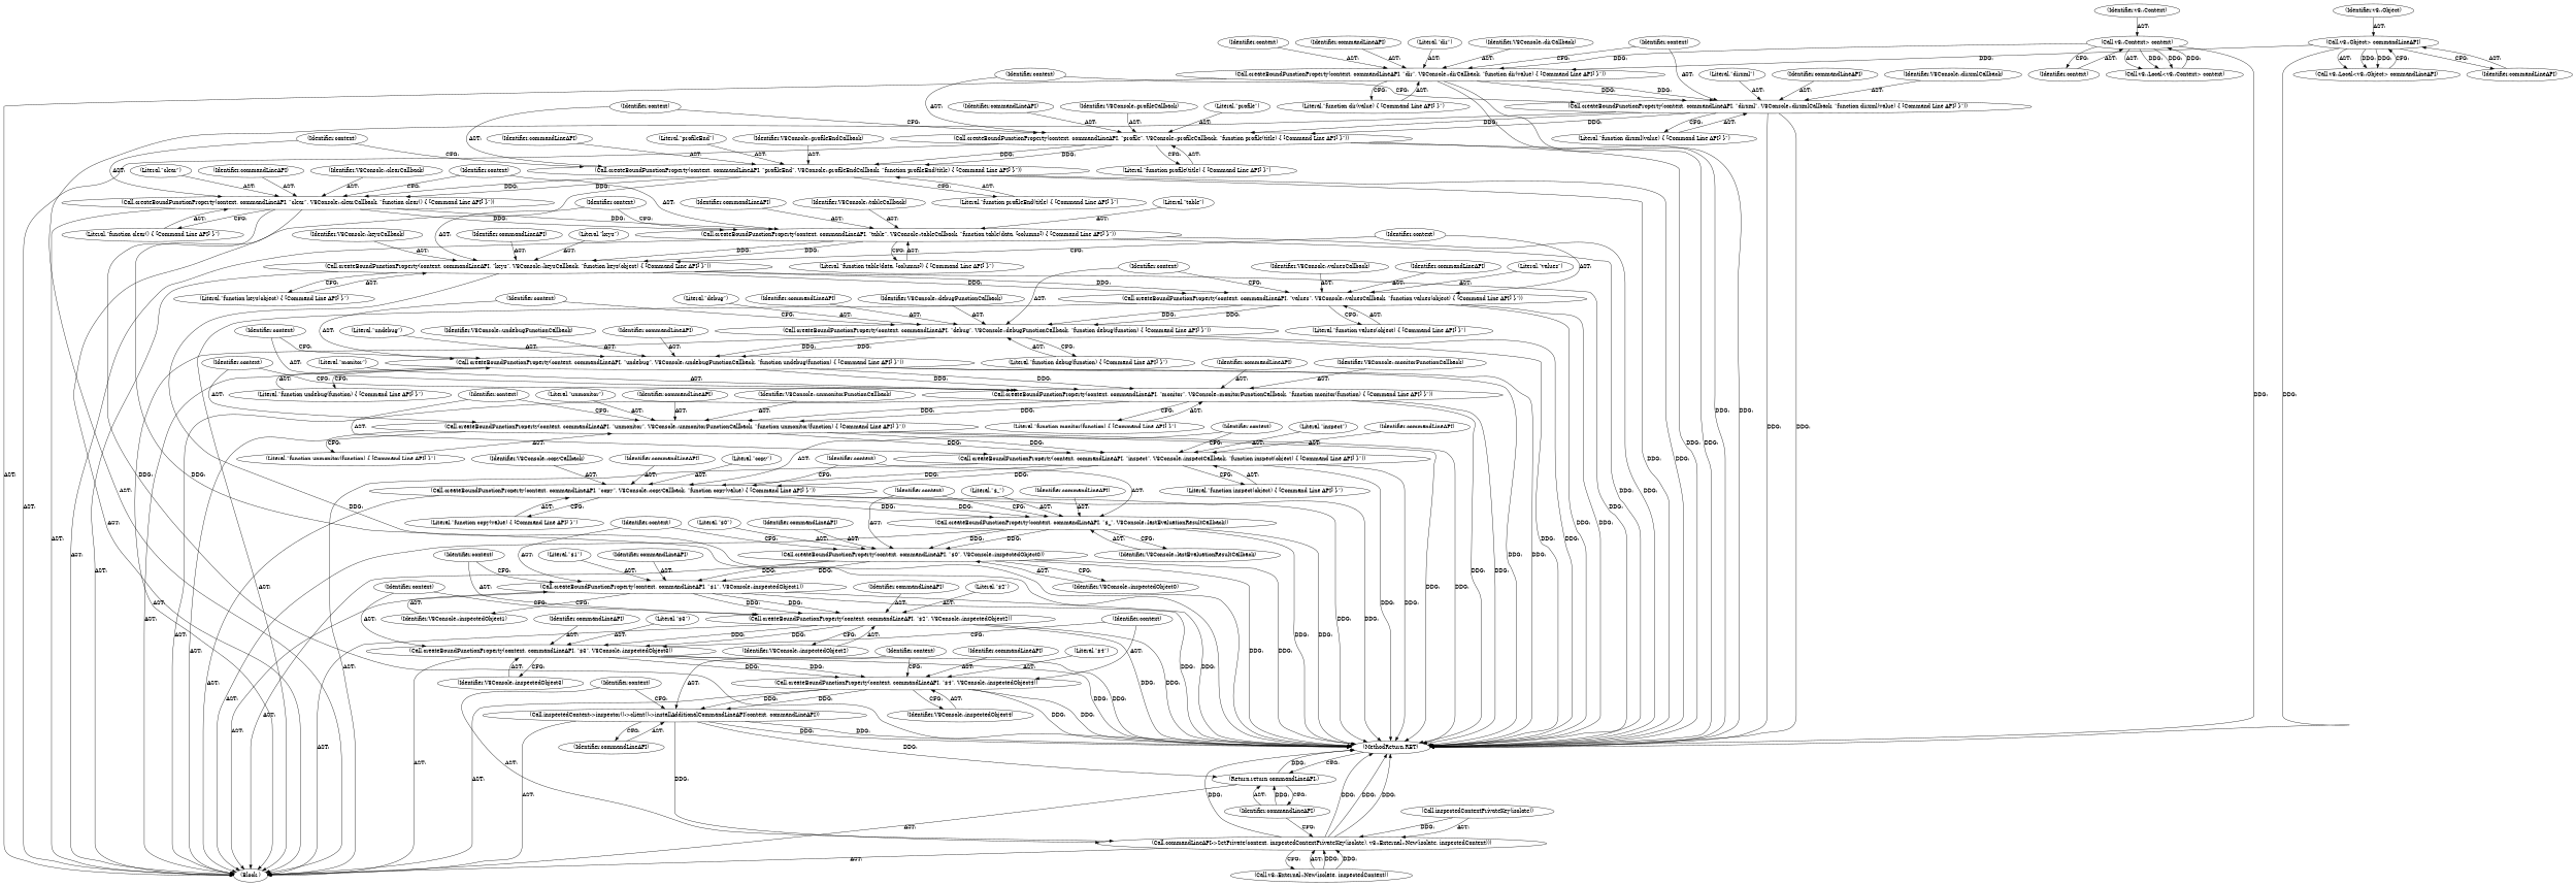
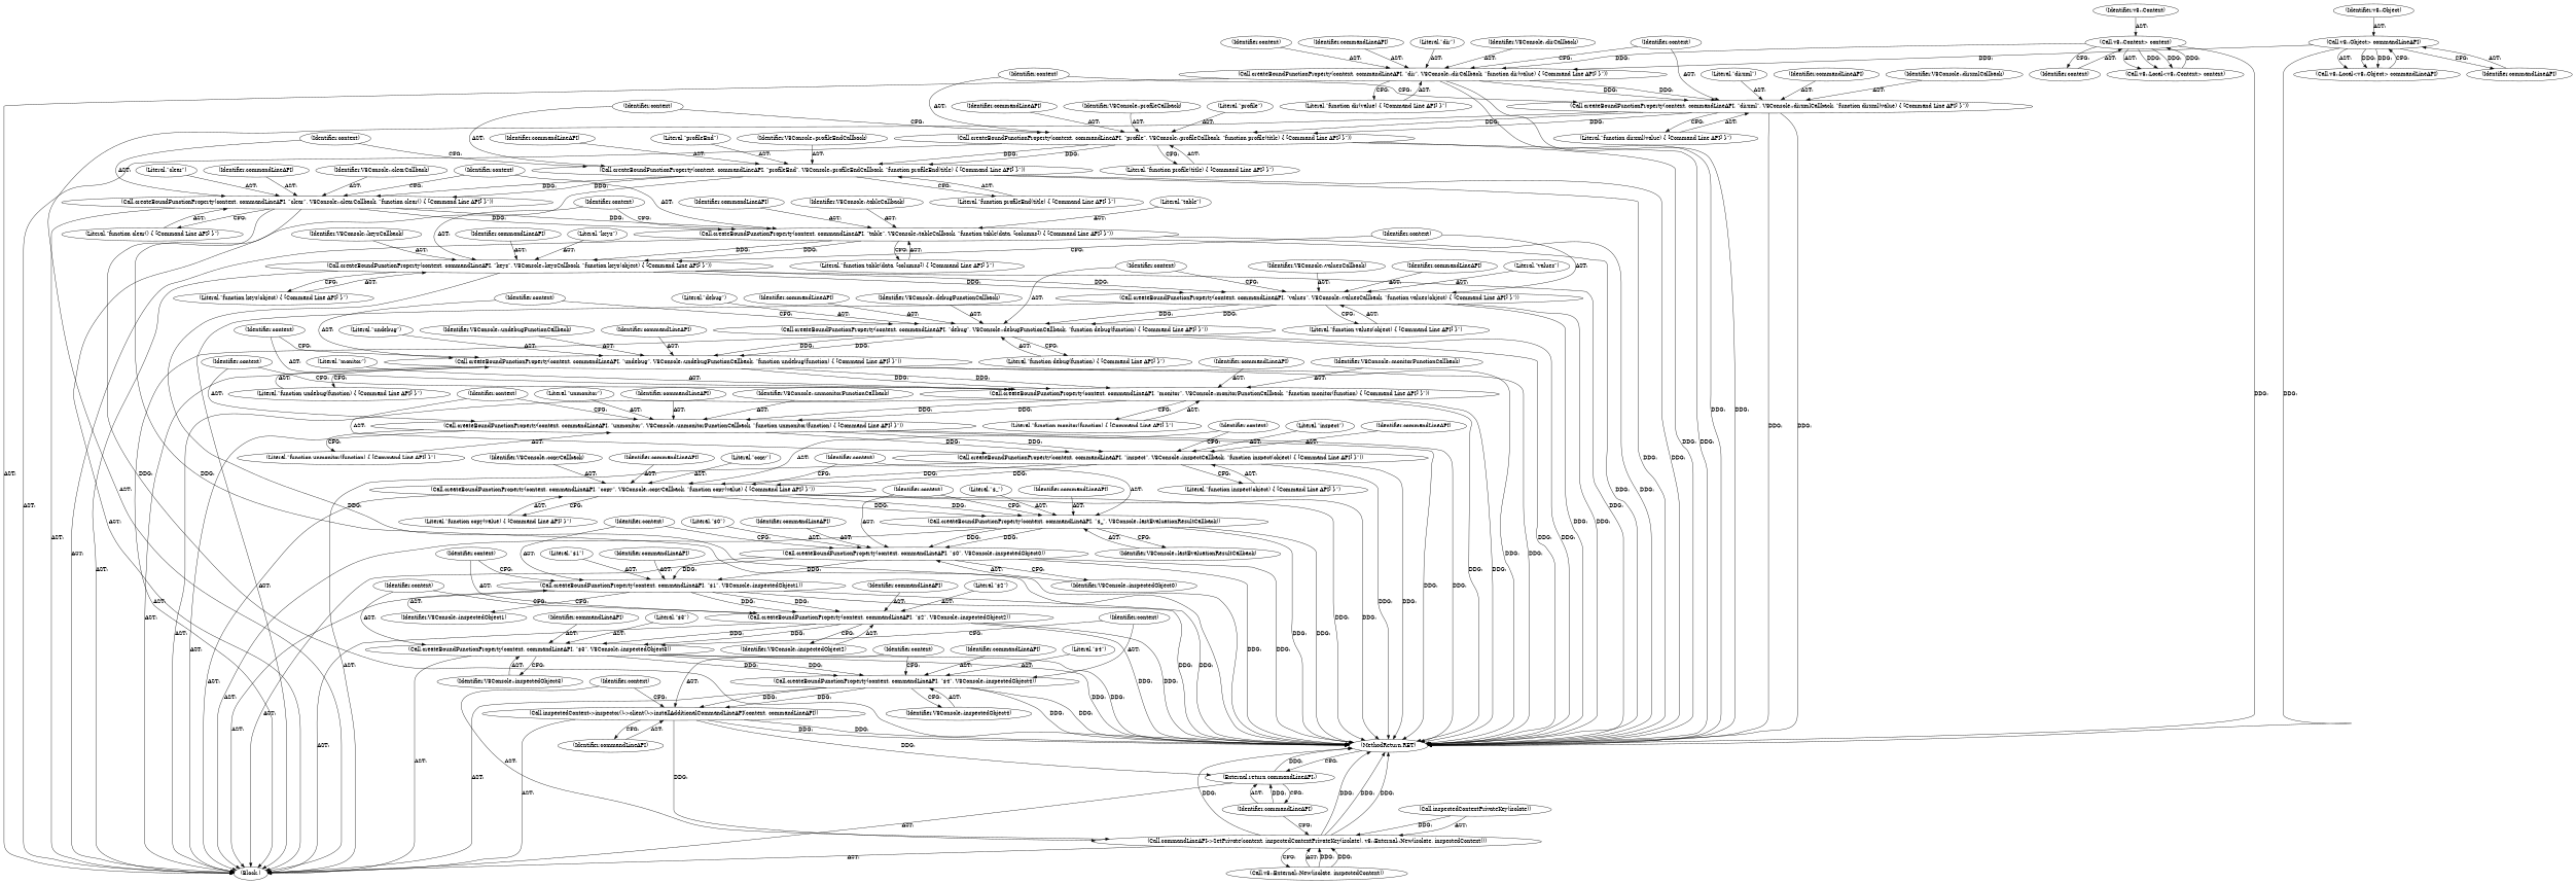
  digraph {
    n1 [label="(Call,createBoundFunctionProperty(context, commandLineAPI, \"$1\", V8Console::inspectedObject1))"]
    n2 [label="(Call,createBoundFunctionProperty(context, commandLineAPI, \"$2\", V8Console::inspectedObject2))"]
    n3 [label="(MethodReturn,RET)"]
    n4 [label="(Identifier,V8Console::inspectedObject1)"]
    n5 [label="(Block,)"]
    n6 [label="(Call,createBoundFunctionProperty(context, commandLineAPI, \"$3\", V8Console::inspectedObject3))"]
    n7 [label="(Identifier,V8Console::inspectedObject2)"]
-   n8 [label="(Return,return commandLineAPI;)"]
+   n8 [label="(External,return commandLineAPI;)"]
    n9 [label="(Call,createBoundFunctionProperty(context, commandLineAPI, \"$0\", V8Console::inspectedObject0))"]
    n10 [label="(Identifier,V8Console::inspectedObject0)"]
    n11 [label="(Call,createBoundFunctionProperty(context, commandLineAPI, \"$_\", V8Console::lastEvaluationResultCallback))"]
    n12 [label="(Identifier,V8Console::lastEvaluationResultCallback)"]
    n13 [label="(Call,createBoundFunctionProperty(context, commandLineAPI, \"copy\", V8Console::copyCallback, \"function copy(value) { [Command Line API] }\"))"]
    n14 [label="(Literal,\"function copy(value) { [Command Line API] }\")"]
    n15 [label="(Call,createBoundFunctionProperty(context, commandLineAPI, \"inspect\", V8Console::inspectCallback, \"function inspect(object) { [Command Line API] }\"))"]
    n16 [label="(Literal,\"function inspect(object) { [Command Line API] }\")"]
    n17 [label="(Call,createBoundFunctionProperty(context, commandLineAPI, \"unmonitor\", V8Console::unmonitorFunctionCallback, \"function unmonitor(function) { [Command Line API] }\"))"]
    n18 [label="(Literal,\"function unmonitor(function) { [Command Line API] }\")"]
    n19 [label="(Call,createBoundFunctionProperty(context, commandLineAPI, \"monitor\", V8Console::monitorFunctionCallback, \"function monitor(function) { [Command Line API] }\"))"]
    n20 [label="(Literal,\"function monitor(function) { [Command Line API] }\")"]
    n21 [label="(Call,createBoundFunctionProperty(context, commandLineAPI, \"undebug\", V8Console::undebugFunctionCallback, \"function undebug(function) { [Command Line API] }\"))"]
    n22 [label="(Literal,\"function undebug(function) { [Command Line API] }\")"]
    n23 [label="(Call,createBoundFunctionProperty(context, commandLineAPI, \"debug\", V8Console::debugFunctionCallback, \"function debug(function) { [Command Line API] }\"))"]
    n24 [label="(Literal,\"function debug(function) { [Command Line API] }\")"]
    n25 [label="(Call,createBoundFunctionProperty(context, commandLineAPI, \"values\", V8Console::valuesCallback, \"function values(object) { [Command Line API] }\"))"]
    n26 [label="(Literal,\"function values(object) { [Command Line API] }\")"]
    n27 [label="(Call,createBoundFunctionProperty(context, commandLineAPI, \"keys\", V8Console::keysCallback, \"function keys(object) { [Command Line API] }\"))"]
    n28 [label="(Literal,\"function keys(object) { [Command Line API] }\")"]
    n29 [label="(Call,createBoundFunctionProperty(context, commandLineAPI, \"table\", V8Console::tableCallback, \"function table(data, [columns]) { [Command Line API] }\"))"]
    n30 [label="(Literal,\"function table(data, [columns]) { [Command Line API] }\")"]
    n31 [label="(Call,createBoundFunctionProperty(context, commandLineAPI, \"clear\", V8Console::clearCallback, \"function clear() { [Command Line API] }\"))"]
    n32 [label="(Literal,\"function clear() { [Command Line API] }\")"]
    n33 [label="(Call,createBoundFunctionProperty(context, commandLineAPI, \"profileEnd\", V8Console::profileEndCallback, \"function profileEnd(title) { [Command Line API] }\"))"]
    n34 [label="(Literal,\"function profileEnd(title) { [Command Line API] }\")"]
    n35 [label="(Call,createBoundFunctionProperty(context, commandLineAPI, \"profile\", V8Console::profileCallback, \"function profile(title) { [Command Line API] }\"))"]
    n36 [label="(Literal,\"function profile(title) { [Command Line API] }\")"]
    n37 [label="(Call,createBoundFunctionProperty(context, commandLineAPI, \"dirxml\", V8Console::dirxmlCallback, \"function dirxml(value) { [Command Line API] }\"))"]
    n38 [label="(Literal,\"function dirxml(value) { [Command Line API] }\")"]
    n39 [label="(Call,createBoundFunctionProperty(context, commandLineAPI, \"dir\", V8Console::dirCallback, \"function dir(value) { [Command Line API] }\"))"]
    n40 [label="(Literal,\"function dir(value) { [Command Line API] }\")"]
    n41 [label="(Call,v8::Context> context)"]
    n42 [label="(Call,v8::Local<v8::Context> context)"]
    n43 [label="(Identifier,context)"]
    n44 [label="(Call,v8::Object> commandLineAPI)"]
    n45 [label="(Identifier,commandLineAPI)"]
    n46 [label="(Call,v8::Local<v8::Object> commandLineAPI)"]
    n47 [label="(Call,createBoundFunctionProperty(context, commandLineAPI, \"$4\", V8Console::inspectedObject4))"]
    n48 [label="(Identifier,V8Console::inspectedObject3)"]
    n49 [label="(Call,inspectedContext->inspector()->client()->installAdditionalCommandLineAPI(context, commandLineAPI))"]
    n50 [label="(Identifier,V8Console::inspectedObject4)"]
    n51 [label="(Call,commandLineAPI->SetPrivate(context, inspectedContextPrivateKey(isolate), v8::External::New(isolate, inspectedContext)))"]
    n52 [label="(Identifier,commandLineAPI)"]
    n53 [label="(Call,v8::External::New(isolate, inspectedContext))"]
    n54 [label="(Identifier,commandLineAPI)"]
    n55 [label="(Identifier,commandLineAPI)"]
    n56 [label="(Identifier,context)"]
    n57 [label="(Identifier,commandLineAPI)"]
    n58 [label="(Identifier,context)"]
    n59 [label="(Literal,\"$4\")"]
    n60 [label="(Identifier,commandLineAPI)"]
    n61 [label="(Identifier,v8::Context)"]
    n62 [label="(Literal,\"$_\")"]
    n63 [label="(Identifier,commandLineAPI)"]
    n64 [label="(Identifier,V8Console::monitorFunctionCallback)"]
    n65 [label="(Literal,\"keys\")"]
    n66 [label="(Identifier,V8Console::keysCallback)"]
    n67 [label="(Identifier,context)"]
    n68 [label="(Identifier,commandLineAPI)"]
    n69 [label="(Identifier,context)"]
    n70 [label="(Identifier,commandLineAPI)"]
    n71 [label="(Identifier,V8Console::tableCallback)"]
    n72 [label="(Identifier,V8Console::dirCallback)"]
    n73 [label="(Identifier,context)"]
    n74 [label="(Identifier,commandLineAPI)"]
    n75 [label="(Identifier,context)"]
    n76 [label="(Literal,\"undebug\")"]
    n77 [label="(Identifier,V8Console::copyCallback)"]
    n78 [label="(Identifier,V8Console::profileCallback)"]
    n79 [label="(Identifier,context)"]
    n80 [label="(Identifier,context)"]
    n81 [label="(Call,inspectedContextPrivateKey(isolate))"]
    n82 [label="(Identifier,V8Console::dirxmlCallback)"]
    n83 [label="(Literal,\"$3\")"]
    n84 [label="(Identifier,context)"]
    n85 [label="(Identifier,context)"]
    n86 [label="(Identifier,V8Console::clearCallback)"]
    n87 [label="(Identifier,commandLineAPI)"]
    n88 [label="(Identifier,V8Console::debugFunctionCallback)"]
    n89 [label="(Identifier,V8Console::unmonitorFunctionCallback)"]
    n90 [label="(Literal,\"inspect\")"]
    n91 [label="(Identifier,context)"]
    n92 [label="(Identifier,context)"]
    n93 [label="(Identifier,context)"]
    n94 [label="(Literal,\"clear\")"]
    n95 [label="(Identifier,commandLineAPI)"]
    n96 [label="(Identifier,commandLineAPI)"]
    n97 [label="(Identifier,context)"]
    n98 [label="(Identifier,commandLineAPI)"]
    n99 [label="(Identifier,context)"]
    n100 [label="(Literal,\"debug\")"]
    n101 [label="(Identifier,commandLineAPI)"]
    n102 [label="(Literal,\"profileEnd\")"]
    n103 [label="(Identifier,context)"]
    n104 [label="(Literal,\"$1\")"]
    n105 [label="(Literal,\"unmonitor\")"]
    n106 [label="(Identifier,v8::Object)"]
    n107 [label="(Identifier,V8Console::valuesCallback)"]
    n108 [label="(Identifier,commandLineAPI)"]
    n109 [label="(Identifier,commandLineAPI)"]
    n110 [label="(Identifier,commandLineAPI)"]
    n111 [label="(Identifier,commandLineAPI)"]
    n112 [label="(Identifier,context)"]
    n113 [label="(Identifier,context)"]
    n114 [label="(Identifier,context)"]
    n115 [label="(Literal,\"monitor\")"]
    n116 [label="(Identifier,V8Console::undebugFunctionCallback)"]
    n117 [label="(Literal,\"profile\")"]
    n118 [label="(Literal,\"$0\")"]
    n119 [label="(Identifier,context)"]
    n120 [label="(Literal,\"copy\")"]
    n121 [label="(Literal,\"values\")"]
    n122 [label="(Identifier,commandLineAPI)"]
    n123 [label="(Literal,\"table\")"]
    n124 [label="(Identifier,context)"]
    n125 [label="(Identifier,context)"]
    n126 [label="(Literal,\"$2\")"]
    n127 [label="(Identifier,commandLineAPI)"]
    n128 [label="(Literal,\"dirxml\")"]
    n129 [label="(Literal,\"dir\")"]
    n130 [label="(Identifier,V8Console::profileEndCallback)"]
    n131 [label="(Identifier,commandLineAPI)"]
    n132 [label="(Identifier,commandLineAPI)"]
    n1 -> n2 [label="DDG: "]
    n1 -> n2 [label="DDG: "]
    n1 -> n3 [label="DDG: "]
    n1 -> n3 [label="DDG: "]
    n1 -> n4 [label="CFG: "]
    n1 -> n5 [label="AST: "]
    n2 -> n3 [label="DDG: "]
    n2 -> n3 [label="DDG: "]
    n2 -> n5 [label="AST: "]
    n2 -> n6 [label="DDG: "]
    n2 -> n6 [label="DDG: "]
    n2 -> n7 [label="CFG: "]
    n3 -> n8 [label="CFG: "]
    n4 -> n1 [label="AST: "]
    n6 -> n3 [label="DDG: "]
    n6 -> n3 [label="DDG: "]
    n6 -> n5 [label="AST: "]
    n6 -> n47 [label="DDG: "]
    n6 -> n47 [label="DDG: "]
    n6 -> n48 [label="CFG: "]
    n7 -> n2 [label="AST: "]
    n8 -> n3 [label="DDG: "]
    n8 -> n5 [label="AST: "]
    n8 -> n54 [label="CFG: "]
    n9 -> n1 [label="DDG: "]
    n9 -> n1 [label="DDG: "]
    n9 -> n3 [label="DDG: "]
    n9 -> n3 [label="DDG: "]
    n9 -> n5 [label="AST: "]
    n9 -> n10 [label="CFG: "]
    n10 -> n9 [label="AST: "]
    n11 -> n3 [label="DDG: "]
    n11 -> n3 [label="DDG: "]
    n11 -> n5 [label="AST: "]
    n11 -> n9 [label="DDG: "]
    n11 -> n9 [label="DDG: "]
    n11 -> n12 [label="CFG: "]
    n12 -> n11 [label="AST: "]
    n13 -> n3 [label="DDG: "]
    n13 -> n3 [label="DDG: "]
    n13 -> n5 [label="AST: "]
    n13 -> n11 [label="DDG: "]
    n13 -> n11 [label="DDG: "]
    n13 -> n14 [label="CFG: "]
    n14 -> n13 [label="AST: "]
    n15 -> n3 [label="DDG: "]
    n15 -> n3 [label="DDG: "]
    n15 -> n5 [label="AST: "]
    n15 -> n13 [label="DDG: "]
    n15 -> n13 [label="DDG: "]
    n15 -> n16 [label="CFG: "]
    n16 -> n15 [label="AST: "]
    n17 -> n3 [label="DDG: "]
    n17 -> n3 [label="DDG: "]
    n17 -> n5 [label="AST: "]
    n17 -> n15 [label="DDG: "]
    n17 -> n15 [label="DDG: "]
    n17 -> n18 [label="CFG: "]
    n18 -> n17 [label="AST: "]
    n19 -> n3 [label="DDG: "]
    n19 -> n3 [label="DDG: "]
    n19 -> n5 [label="AST: "]
    n19 -> n17 [label="DDG: "]
    n19 -> n17 [label="DDG: "]
    n19 -> n20 [label="CFG: "]
    n20 -> n19 [label="AST: "]
    n21 -> n3 [label="DDG: "]
    n21 -> n3 [label="DDG: "]
    n21 -> n5 [label="AST: "]
    n21 -> n19 [label="DDG: "]
    n21 -> n19 [label="DDG: "]
    n21 -> n22 [label="CFG: "]
    n22 -> n21 [label="AST: "]
    n23 -> n3 [label="DDG: "]
    n23 -> n3 [label="DDG: "]
    n23 -> n5 [label="AST: "]
    n23 -> n21 [label="DDG: "]
    n23 -> n21 [label="DDG: "]
    n23 -> n24 [label="CFG: "]
    n24 -> n23 [label="AST: "]
    n25 -> n3 [label="DDG: "]
    n25 -> n3 [label="DDG: "]
    n25 -> n5 [label="AST: "]
    n25 -> n23 [label="DDG: "]
    n25 -> n23 [label="DDG: "]
    n25 -> n26 [label="CFG: "]
    n26 -> n25 [label="AST: "]
    n27 -> n3 [label="DDG: "]
    n27 -> n3 [label="DDG: "]
    n27 -> n5 [label="AST: "]
    n27 -> n25 [label="DDG: "]
    n27 -> n25 [label="DDG: "]
    n27 -> n28 [label="CFG: "]
    n28 -> n27 [label="AST: "]
    n29 -> n3 [label="DDG: "]
    n29 -> n3 [label="DDG: "]
    n29 -> n5 [label="AST: "]
    n29 -> n27 [label="DDG: "]
    n29 -> n27 [label="DDG: "]
    n29 -> n30 [label="CFG: "]
    n30 -> n29 [label="AST: "]
    n31 -> n3 [label="DDG: "]
    n31 -> n3 [label="DDG: "]
    n31 -> n5 [label="AST: "]
    n31 -> n29 [label="DDG: "]
    n31 -> n29 [label="DDG: "]
    n31 -> n32 [label="CFG: "]
    n32 -> n31 [label="AST: "]
    n33 -> n3 [label="DDG: "]
    n33 -> n3 [label="DDG: "]
    n33 -> n5 [label="AST: "]
    n33 -> n31 [label="DDG: "]
    n33 -> n31 [label="DDG: "]
    n33 -> n34 [label="CFG: "]
    n34 -> n33 [label="AST: "]
    n35 -> n3 [label="DDG: "]
    n35 -> n3 [label="DDG: "]
    n35 -> n5 [label="AST: "]
    n35 -> n33 [label="DDG: "]
    n35 -> n33 [label="DDG: "]
    n35 -> n36 [label="CFG: "]
    n36 -> n35 [label="AST: "]
    n37 -> n3 [label="DDG: "]
    n37 -> n3 [label="DDG: "]
    n37 -> n5 [label="AST: "]
    n37 -> n35 [label="DDG: "]
    n37 -> n35 [label="DDG: "]
    n37 -> n38 [label="CFG: "]
    n38 -> n37 [label="AST: "]
    n39 -> n3 [label="DDG: "]
    n39 -> n3 [label="DDG: "]
    n39 -> n5 [label="AST: "]
    n39 -> n37 [label="DDG: "]
    n39 -> n37 [label="DDG: "]
    n39 -> n40 [label="CFG: "]
    n40 -> n39 [label="AST: "]
    n41 -> n3 [label="DDG: "]
    n41 -> n39 [label="DDG: "]
    n41 -> n42 [label="AST: "]
    n41 -> n42 [label="DDG: "]
    n41 -> n42 [label="DDG: "]
    n41 -> n43 [label="CFG: "]
    n42 -> n41 [label="DDG: "]
    n43 -> n41 [label="AST: "]
    n44 -> n3 [label="DDG: "]
    n44 -> n39 [label="DDG: "]
    n44 -> n45 [label="CFG: "]
    n44 -> n46 [label="AST: "]
    n44 -> n46 [label="DDG: "]
    n44 -> n46 [label="DDG: "]
    n45 -> n44 [label="AST: "]
    n46 -> n44 [label="CFG: "]
    n47 -> n3 [label="DDG: "]
    n47 -> n3 [label="DDG: "]
    n47 -> n5 [label="AST: "]
    n47 -> n49 [label="DDG: "]
    n47 -> n49 [label="DDG: "]
    n47 -> n50 [label="CFG: "]
    n48 -> n6 [label="AST: "]
    n49 -> n3 [label="DDG: "]
    n49 -> n3 [label="DDG: "]
    n49 -> n5 [label="AST: "]
    n49 -> n8 [label="DDG: "]
    n49 -> n51 [label="DDG: "]
    n49 -> n52 [label="CFG: "]
    n50 -> n47 [label="AST: "]
    n51 -> n3 [label="DDG: "]
    n51 -> n3 [label="DDG: "]
    n51 -> n3 [label="DDG: "]
    n51 -> n3 [label="DDG: "]
    n51 -> n5 [label="AST: "]
    n51 -> n53 [label="CFG: "]
    n52 -> n49 [label="AST: "]
    n53 -> n51 [label="AST: "]
    n53 -> n51 [label="DDG: "]
    n53 -> n51 [label="DDG: "]
    n54 -> n8 [label="AST: "]
    n54 -> n8 [label="DDG: "]
    n54 -> n51 [label="CFG: "]
    n55 -> n9 [label="AST: "]
    n56 -> n15 [label="AST: "]
    n56 -> n17 [label="CFG: "]
    n57 -> n29 [label="AST: "]
    n58 -> n49 [label="CFG: "]
    n58 -> n51 [label="AST: "]
    n59 -> n47 [label="AST: "]
    n60 -> n27 [label="AST: "]
    n61 -> n41 [label="AST: "]
    n62 -> n11 [label="AST: "]
    n63 -> n19 [label="AST: "]
    n64 -> n19 [label="AST: "]
    n65 -> n27 [label="AST: "]
    n66 -> n27 [label="AST: "]
    n67 -> n13 [label="AST: "]
    n67 -> n15 [label="CFG: "]
    n68 -> n39 [label="AST: "]
    n69 -> n27 [label="AST: "]
    n69 -> n29 [label="CFG: "]
    n70 -> n23 [label="AST: "]
    n71 -> n29 [label="AST: "]
    n72 -> n39 [label="AST: "]
    n73 -> n19 [label="AST: "]
    n73 -> n21 [label="CFG: "]
    n74 -> n1 [label="AST: "]
    n75 -> n17 [label="AST: "]
    n75 -> n19 [label="CFG: "]
    n76 -> n21 [label="AST: "]
    n77 -> n13 [label="AST: "]
    n78 -> n35 [label="AST: "]
    n79 -> n29 [label="AST: "]
    n79 -> n31 [label="CFG: "]
    n80 -> n9 [label="AST: "]
    n80 -> n11 [label="CFG: "]
    n81 -> n51 [label="AST: "]
    n81 -> n51 [label="DDG: "]
    n82 -> n37 [label="AST: "]
    n83 -> n6 [label="AST: "]
    n84 -> n31 [label="AST: "]
    n84 -> n33 [label="CFG: "]
    n85 -> n6 [label="CFG: "]
    n85 -> n47 [label="AST: "]
    n86 -> n31 [label="AST: "]
    n87 -> n47 [label="AST: "]
    n88 -> n23 [label="AST: "]
    n89 -> n17 [label="AST: "]
    n90 -> n15 [label="AST: "]
    n91 -> n47 [label="CFG: "]
    n91 -> n49 [label="AST: "]
    n92 -> n35 [label="AST: "]
    n92 -> n37 [label="CFG: "]
    n93 -> n39 [label="AST: "]
    n94 -> n31 [label="AST: "]
    n95 -> n21 [label="AST: "]
    n96 -> n31 [label="AST: "]
    n97 -> n33 [label="AST: "]
    n97 -> n35 [label="CFG: "]
    n98 -> n13 [label="AST: "]
    n99 -> n37 [label="AST: "]
    n99 -> n39 [label="CFG: "]
    n100 -> n23 [label="AST: "]
    n101 -> n33 [label="AST: "]
    n102 -> n33 [label="AST: "]
    n103 -> n23 [label="AST: "]
    n103 -> n25 [label="CFG: "]
    n104 -> n1 [label="AST: "]
    n105 -> n17 [label="AST: "]
    n106 -> n44 [label="AST: "]
    n107 -> n25 [label="AST: "]
    n108 -> n15 [label="AST: "]
    n109 -> n2 [label="AST: "]
    n110 -> n6 [label="AST: "]
    n111 -> n25 [label="AST: "]
    n112 -> n11 [label="AST: "]
    n112 -> n13 [label="CFG: "]
    n113 -> n1 [label="AST: "]
    n113 -> n9 [label="CFG: "]
    n114 -> n21 [label="AST: "]
    n114 -> n23 [label="CFG: "]
    n115 -> n19 [label="AST: "]
    n116 -> n21 [label="AST: "]
    n117 -> n35 [label="AST: "]
    n118 -> n9 [label="AST: "]
    n119 -> n2 [label="CFG: "]
    n119 -> n6 [label="AST: "]
    n120 -> n13 [label="AST: "]
    n121 -> n25 [label="AST: "]
    n122 -> n35 [label="AST: "]
    n123 -> n29 [label="AST: "]
    n124 -> n25 [label="AST: "]
    n124 -> n27 [label="CFG: "]
    n125 -> n1 [label="CFG: "]
    n125 -> n2 [label="AST: "]
    n126 -> n2 [label="AST: "]
    n127 -> n11 [label="AST: "]
    n128 -> n37 [label="AST: "]
    n129 -> n39 [label="AST: "]
    n130 -> n33 [label="AST: "]
    n131 -> n17 [label="AST: "]
    n132 -> n37 [label="AST: "]
  }
